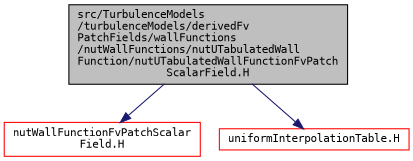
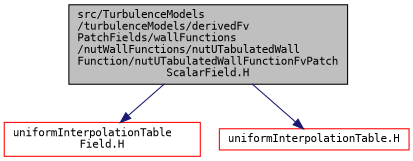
  digraph {
    fontname="DejaVu Sans Mono"
    node [color=red fontname="DejaVu Sans Mono" fontsize=10 shape=record]
    edge [color=midnightblue fontname="DejaVu Sans Mono" fontsize=10 labelfontname=Helvetica labelfontsize=10 style=solid]
    n1 [color=black fillcolor=grey75 fontcolor=black height=0.2 label="src/TurbulenceModels\l/turbulenceModels/derivedFv\lPatchFields/wallFunctions\l/nutWallFunctions/nutUTabulatedWall\lFunction/nutUTabulatedWallFunctionFvPatch\lScalarField.H" style=filled width=0.4]
-   n2 [height=0.2 label="nutWallFunctionFvPatchScalar\lField.H" width=0.4]
+   n2 [height=0.2 label="uniformInterpolationTable\lField.H" width=0.4]
    n3 [height=0.2 label="uniformInterpolationTable.H" width=0.4]
    n1 -> n2
    n1 -> n3
  }
